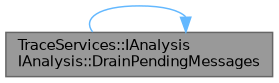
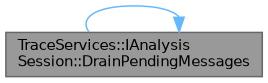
  digraph {
    rankdir=LR
-   n1 [color=gray40 fillcolor=grey60 fontcolor=black fontname=Helvetica fontsize=10 height=0.2 label="TraceServices::IAnalysis\lIAnalysis::DrainPendingMessages" shape=box style=filled width=0.4]
+   n1 [color=gray40 fillcolor=grey60 fontcolor=black fontname=Helvetica fontsize=10 height=0.2 label="TraceServices::IAnalysis\lSession::DrainPendingMessages" shape=box style=filled width=0.4]
    n1 -> n1 [color=steelblue1 fontname=Helvetica fontsize=10 labelfontname=Helvetica labelfontsize=10 style=solid]
  }
